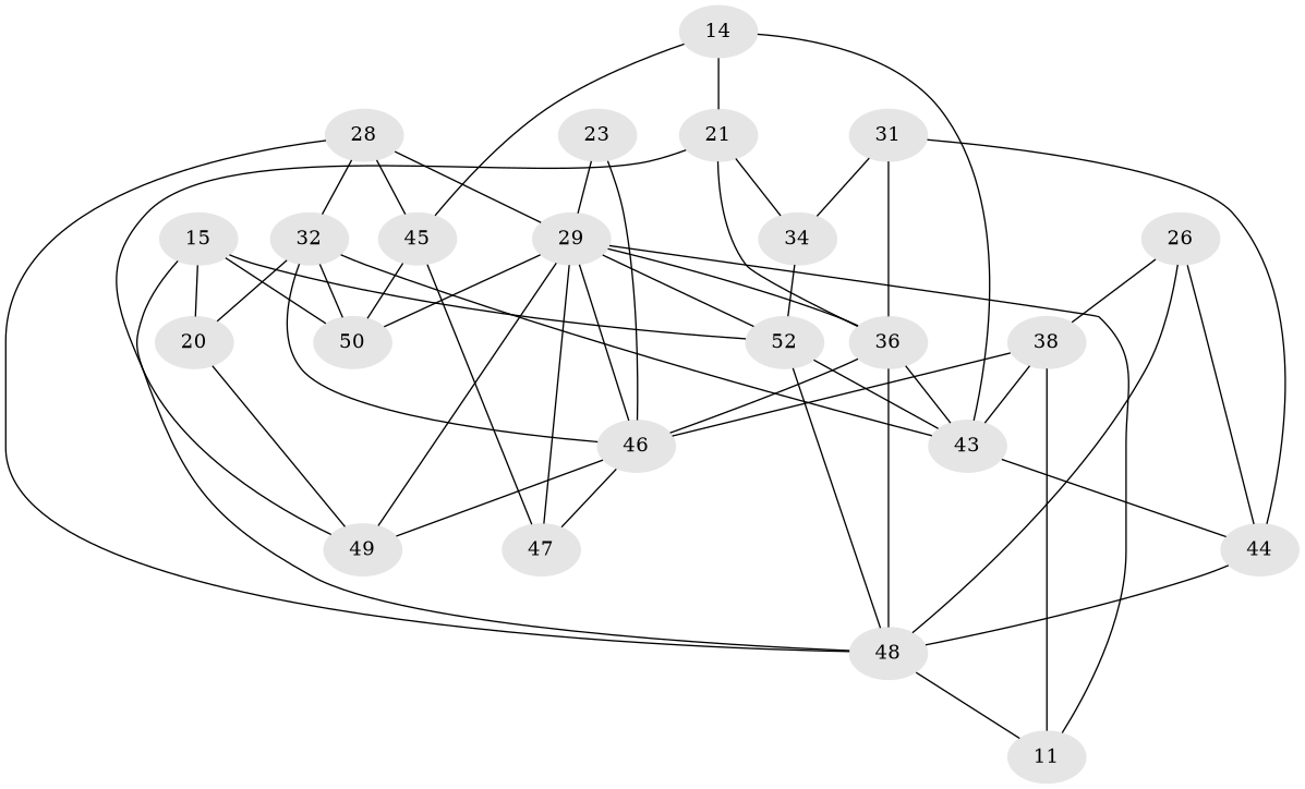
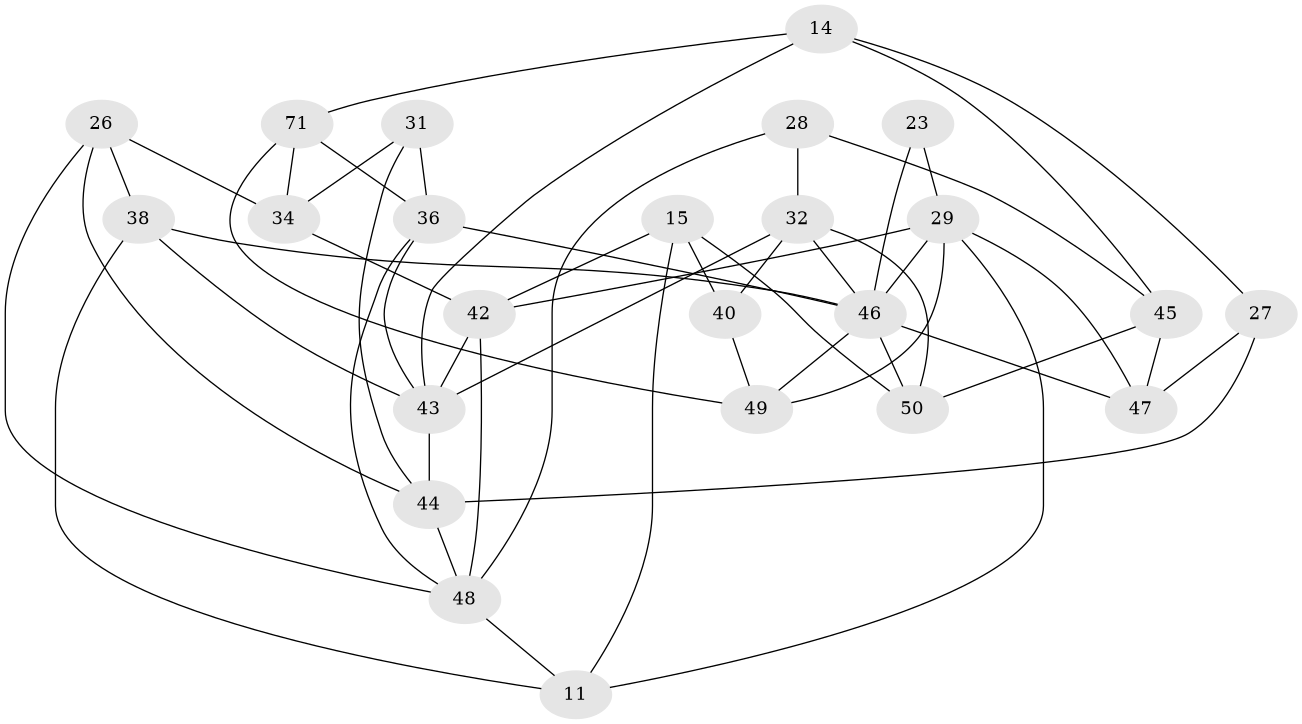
  graph {
    node [color=gray90 style=filled]
    14
-   21
+   21 [label=71]
+   27
    43 [super="+33"]
    45 [super="+41"]
    34
    36 [super="+11+25"]
    49
    44 [super="+39"]
    47 [super="+18"]
    50
    15
-   40 [label=20]
-   42 [super="+30+37" label=52]
+   40
+   42 [super="+30+37"]
    n15 [label=11]
    48 [super="+4+17"]
    26 [super="+3"]
    38
    46 [super="+24+9"]
    29 [super="+6+20+16"]
    23
    28 [super="+7"]
    32 [super="+13"]
    31
    14 -- 21
+   14 -- 27
    14 -- 43
    14 -- 45
    21 -- 34
    21 -- 36
    21 -- 49
+   27 -- 44
+   27 -- 47
    43 -- 44 [weight=2]
    45 -- 47 [weight=2]
    45 -- 50
    34 -- 42
    36 -- 43
    36 -- 48 [weight=2]
    36 -- 46 [weight=2]
    44 -- 48
    15 -- 50
    15 -- 40
    15 -- 42
-   15 -- 48
+   15 -- n15
    40 -- 49
    42 -- 43 [weight=2]
    42 -- 48
    48 -- n15
+   26 -- 34
    26 -- 44
    26 -- 48
    26 -- 38
    38 -- 43
    38 -- n15
    38 -- 46
    46 -- 49
    46 -- 47
-   29 -- 36 [weight=3]
    29 -- 49
    29 -- 47 [weight=2]
-   29 -- 50
+   46 -- 50
    29 -- 42 [weight=4]
    29 -- n15
    29 -- 46
    23 -- 46 [weight=2]
    23 -- 29 [weight=2]
    28 -- 45 [weight=2]
    28 -- 48 [weight=2]
-   28 -- 29
    28 -- 32
    32 -- 43
    32 -- 50
    32 -- 40
    32 -- 46 [weight=2]
    31 -- 34
    31 -- 36 [weight=2]
    31 -- 44
  }
